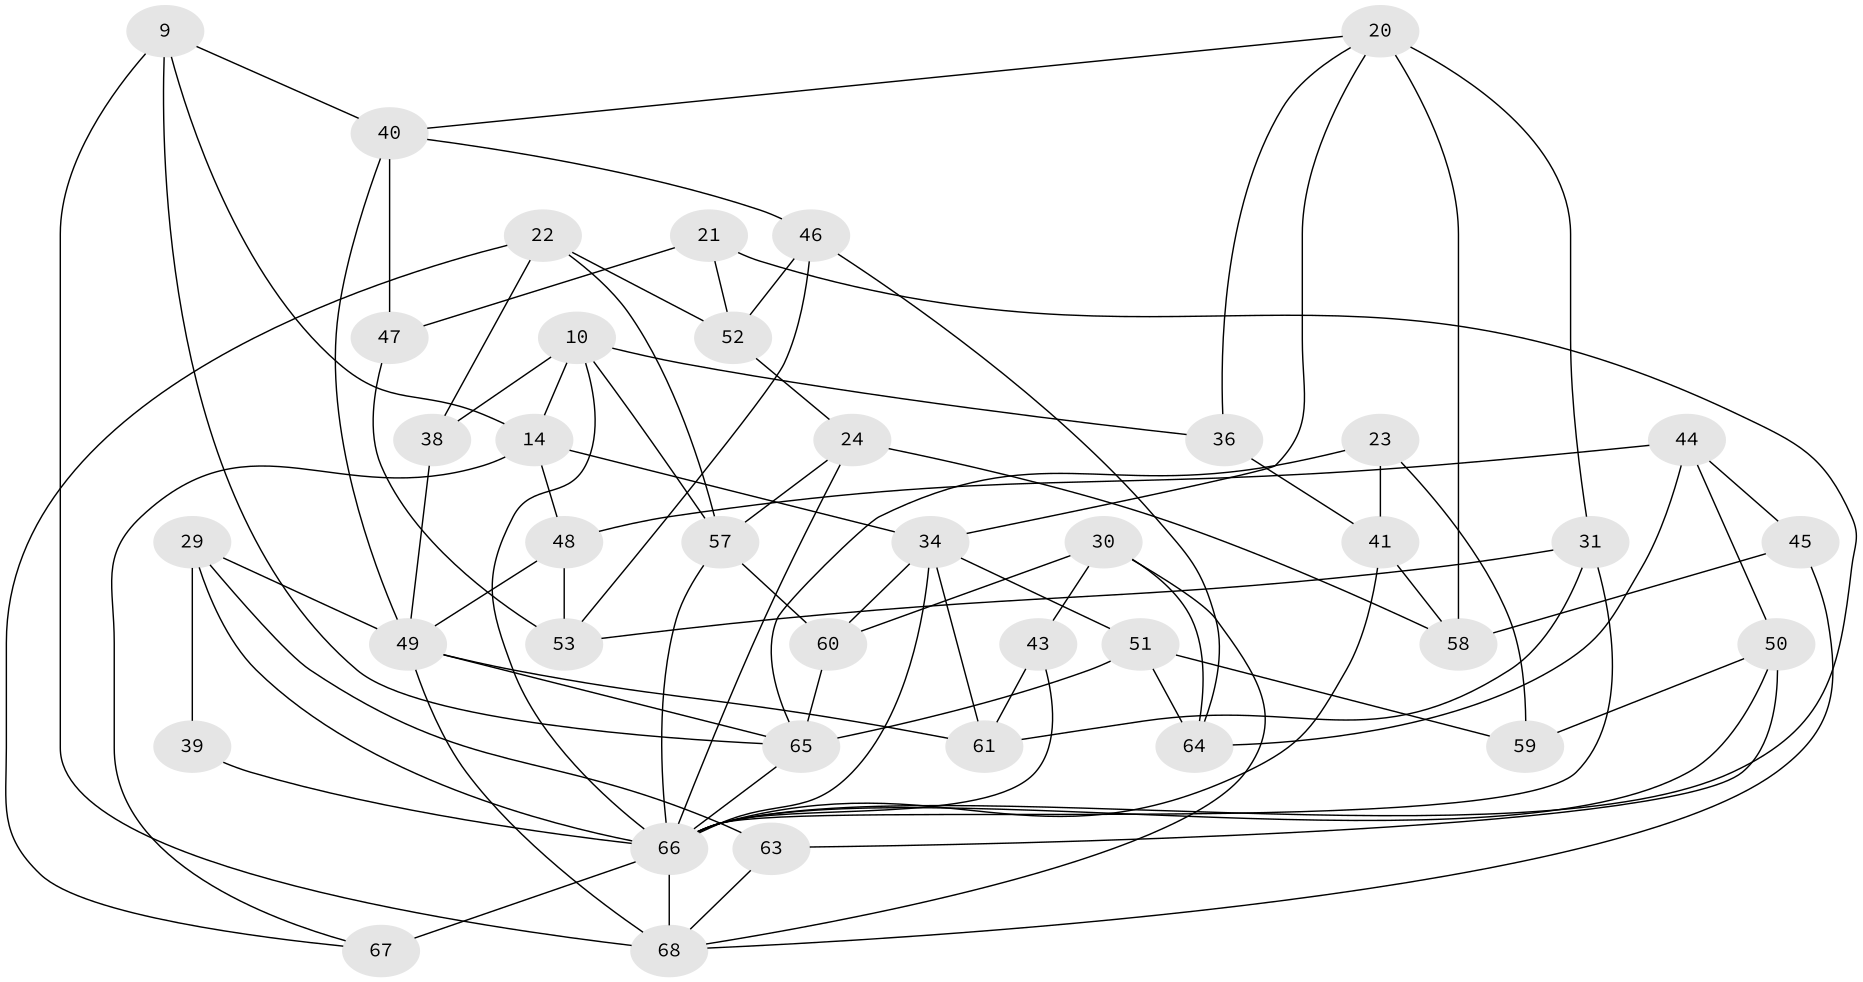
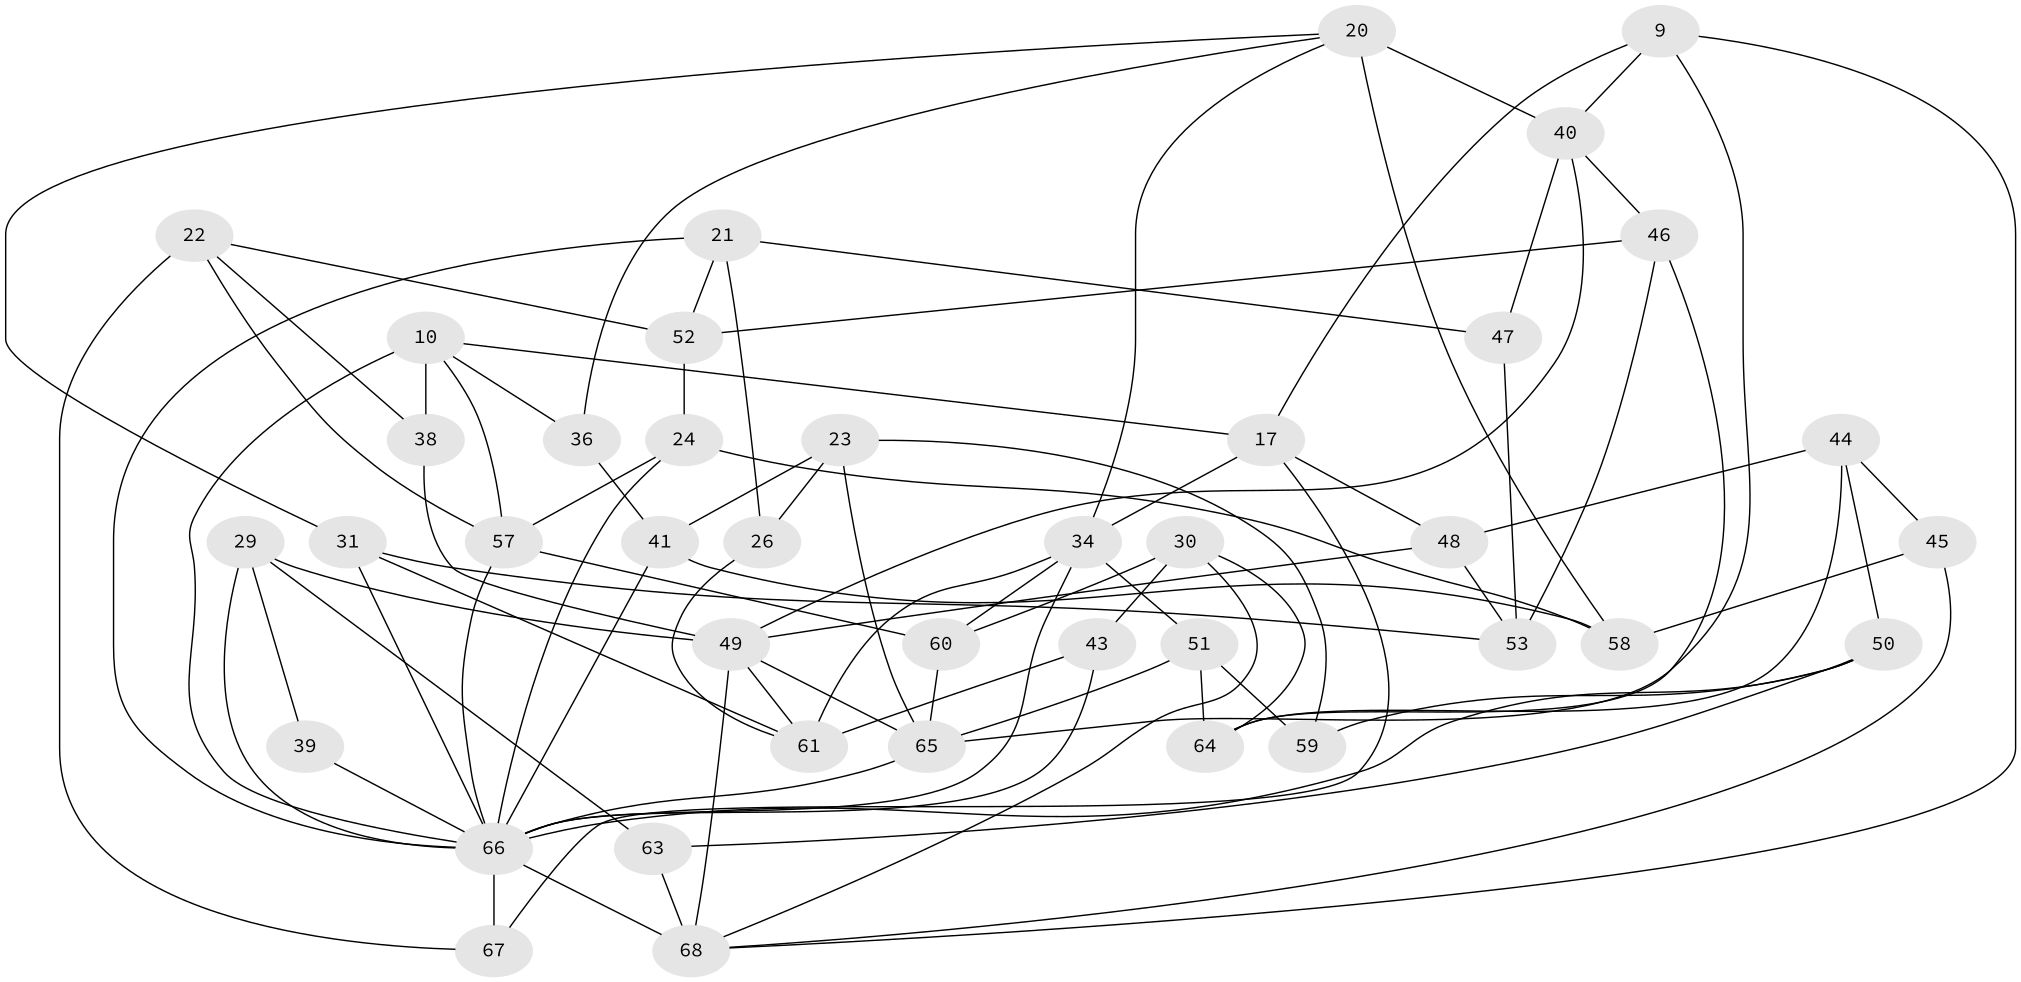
  graph {
    fontname="Source Code Pro"
    node [color=gray90 fontname="Source Code Pro" style=filled]
    edge [fontname="Source Code Pro"]
-   17 [super="+11" label=14]
+   17 [super="+11"]
    34 [super="+2+5"]
    48
    67
    9
    40 [super="+28"]
    65 [super="+8+55"]
    68 [super="+15+62"]
    47
    49 [super="+19+25"]
    46
    66 [super="+1+13+16+42+56"]
    10 [super="+3"]
    36
    38
    57 [super="+24"]
    41 [super="+18"]
    61 [super="+14"]
    60
    51 [super="+27"]
    53
    20 [super="+12"]
    31
    58 [super="+35"]
    21
+   26
    52
    n28 [label=24]
    22
    23
    59
    39
    29
    63
    30
    43
    64
    44
    45
    50
    17 -- 34 [weight=2]
    17 -- 48
    17 -- 67
    34 -- 66 [weight=2]
    34 -- 61
    34 -- 60
    34 -- 51
    48 -- 49
    48 -- 53
    9 -- 17
    9 -- 40
    9 -- 65
    9 -- 68
    40 -- 47 [weight=2]
    40 -- 49
    40 -- 46
    65 -- 66
    47 -- 53
    49 -- 65 [weight=2]
    49 -- 68 [weight=2]
    49 -- 61 [weight=2]
    46 -- 53
    46 -- 52
    46 -- 64
    66 -- 67 [weight=2]
    66 -- 68 [weight=3]
    10 -- 17
    10 -- 66 [weight=2]
    10 -- 36
    10 -- 38 [weight=2]
    10 -- 57
    36 -- 41 [weight=2]
    38 -- 49
    57 -- 66 [weight=2]
    57 -- 60
    41 -- 66 [weight=2]
    41 -- 58
    60 -- 65
    51 -- 65 [weight=2]
    51 -- 59 [weight=2]
    51 -- 64
    20 -- 34
    20 -- 40
    20 -- 36
    20 -- 31
    20 -- 58 [weight=2]
    31 -- 66
    31 -- 61
    31 -- 53
    21 -- 47
    21 -- 66
+   21 -- 26
    21 -- 52
+   26 -- 61
    52 -- n28
    n28 -- 66
    n28 -- 57
    n28 -- 58
    22 -- 67
    22 -- 38
    22 -- 57
    22 -- 52
    23 -- 65
    23 -- 41
+   23 -- 26
    23 -- 59
    39 -- 66 [weight=2]
    29 -- 49
    29 -- 66
    29 -- 39
    29 -- 63
    63 -- 68 [weight=2]
    30 -- 68
    30 -- 60
    30 -- 43
    30 -- 64
    43 -- 66
    43 -- 61
    44 -- 48
    44 -- 64
    44 -- 45
    44 -- 50
    45 -- 68
    45 -- 58 [weight=2]
    50 -- 66
    50 -- 59
    50 -- 63
  }
